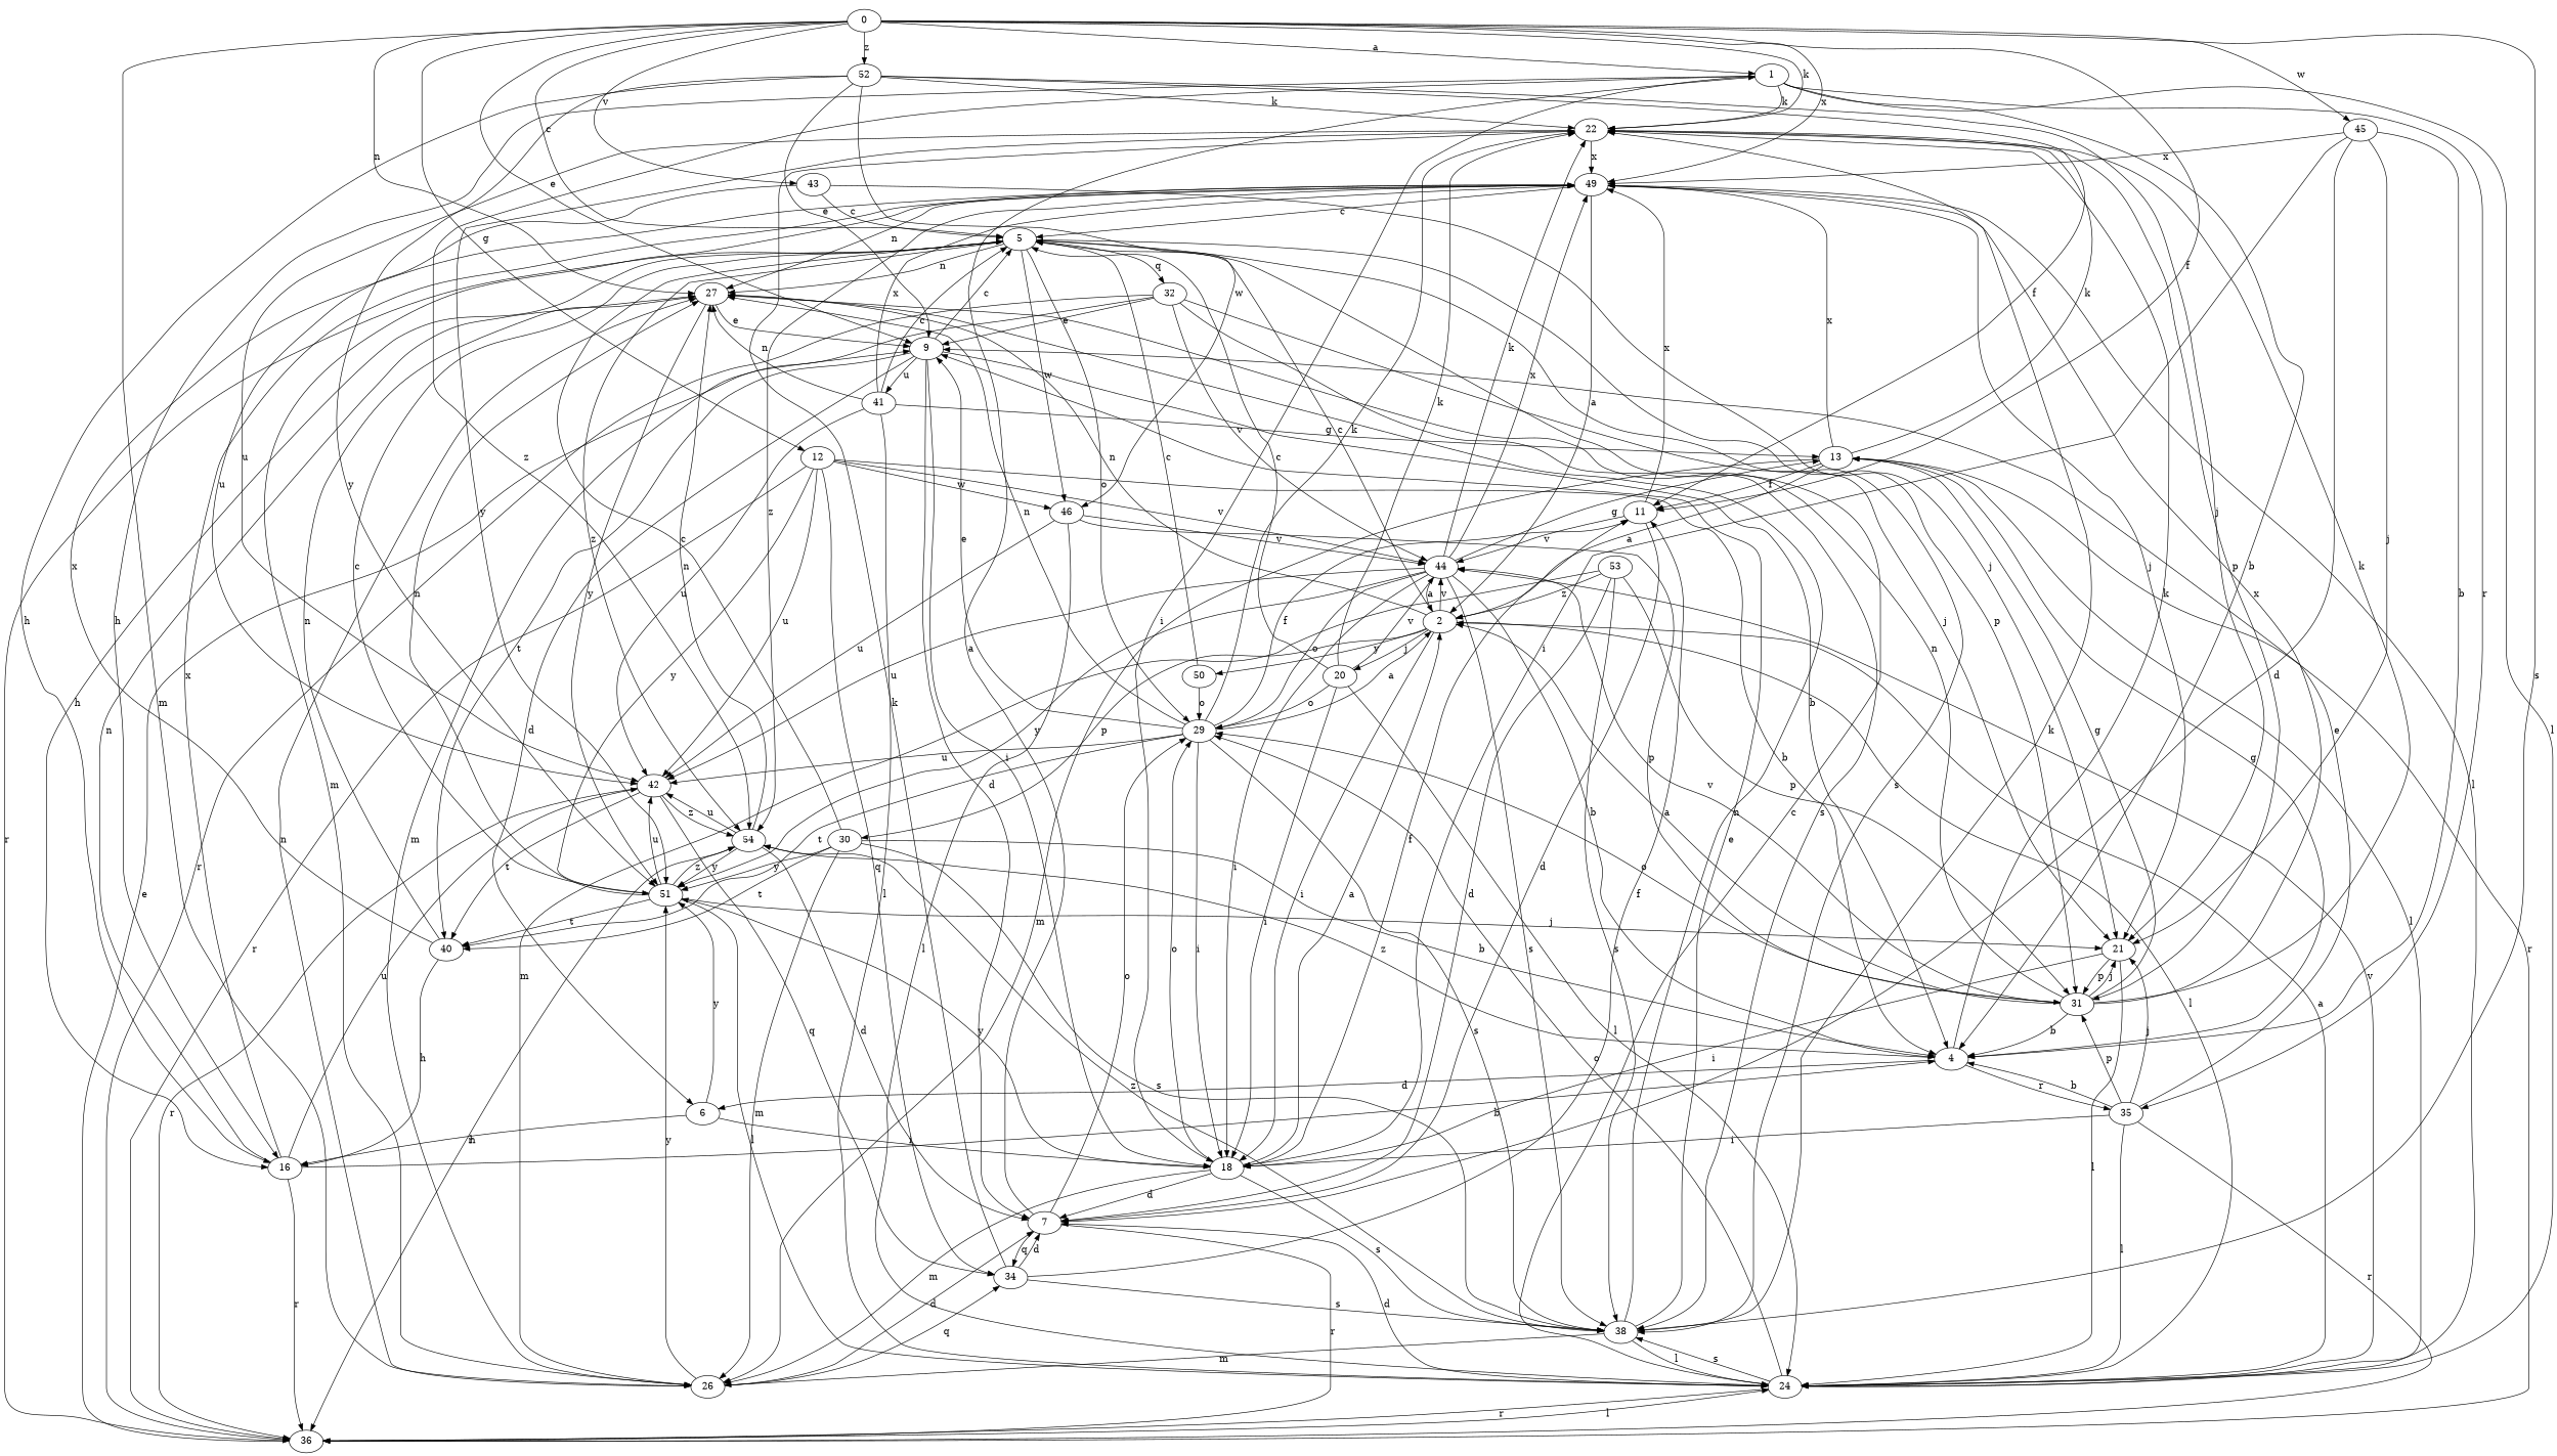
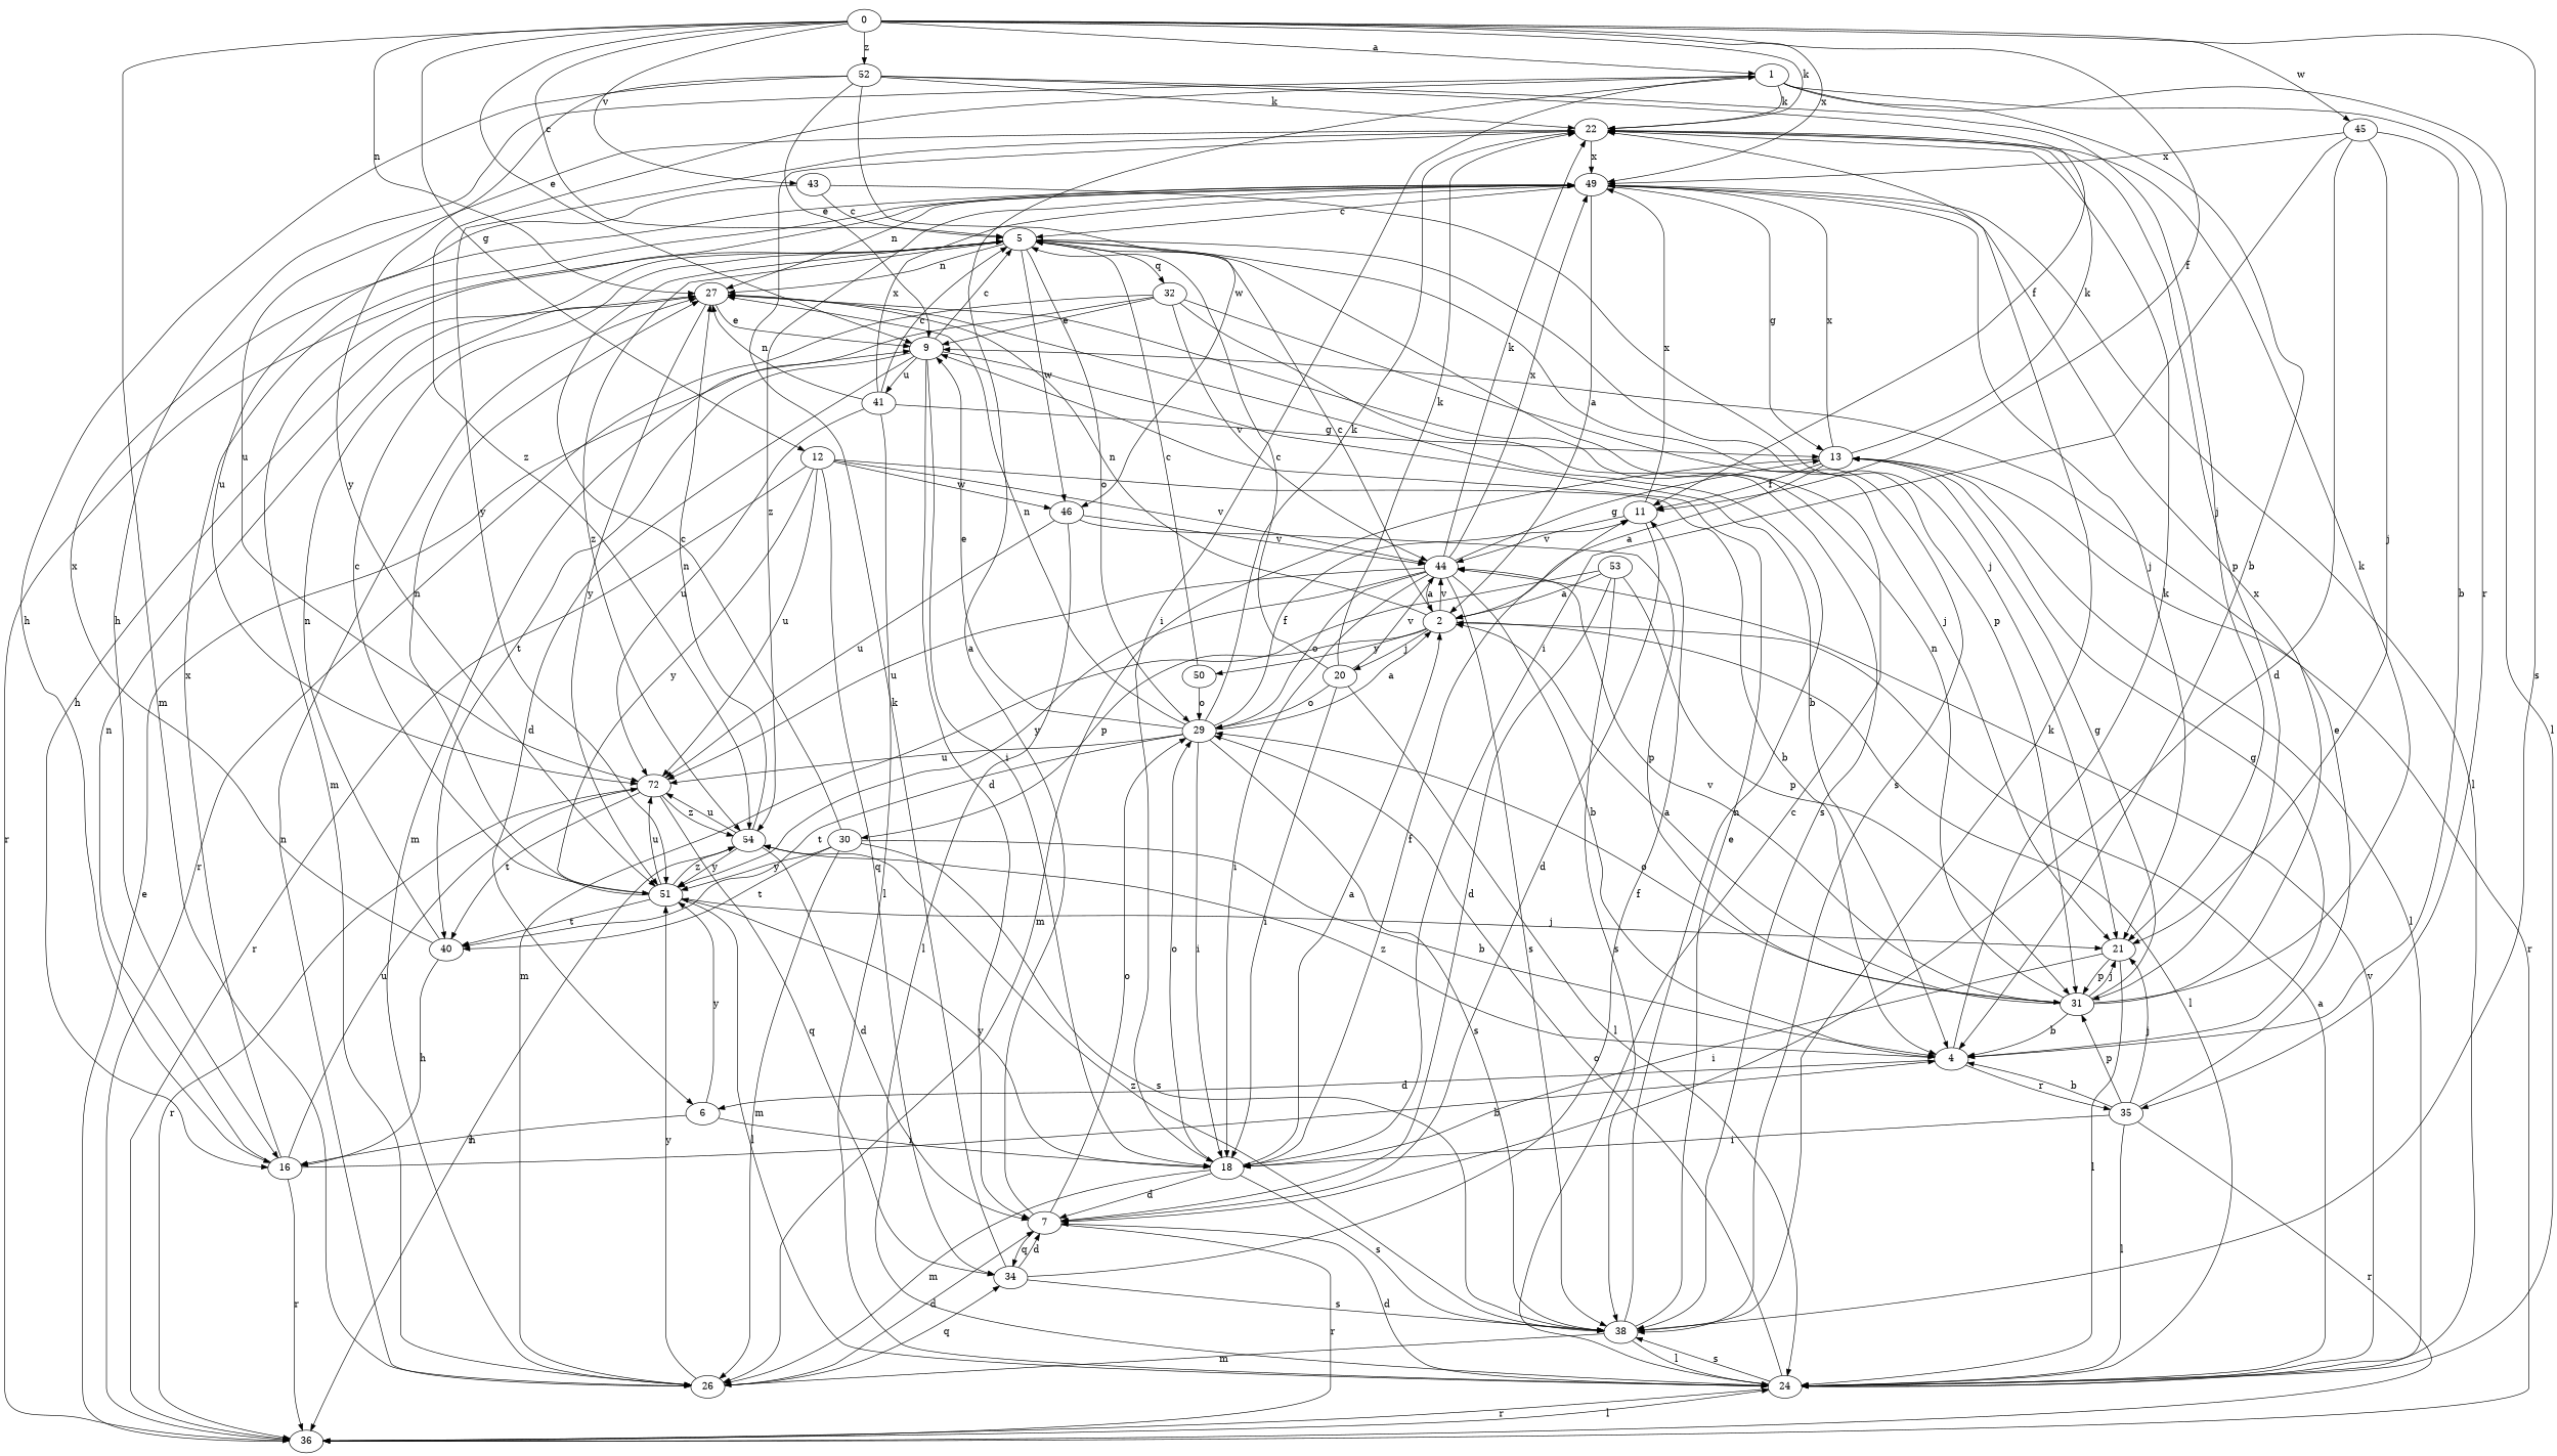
  strict digraph {
    0
    1
    5
    9
    11
    12
    22
    26
    27
    38
    43
    45
    49
    52
    4
    16
    18
    24
    35
    54
    29
    31
    n23 [label=32]
    36
    46
    6
    7
    40
    41
    44
    51
    34
-   42
+   42 [label=72]
    21
    2
    13
    53
    20
    30
    50
    0 -> 1 [label=a]
    0 -> 5 [label=c]
    0 -> 9 [label=e]
    0 -> 11 [label=f]
    0 -> 12 [label=g]
    0 -> 22 [label=k]
    0 -> 26 [label=m]
    0 -> 27 [label=n]
    0 -> 38 [label=s]
    0 -> 43 [label=v]
    0 -> 45 [label=w]
    0 -> 49 [label=x]
    0 -> 52 [label=z]
    1 -> 22 [label=k]
    1 -> 4 [label=b]
    1 -> 16 [label=h]
    1 -> 18 [label=i]
    1 -> 24 [label=l]
    1 -> 35 [label=r]
    1 -> 54 [label=z]
    5 -> 27 [label=n]
    5 -> 38 [label=s]
    5 -> 16 [label=h]
    5 -> 54 [label=z]
    5 -> 29 [label=o]
    5 -> 31 [label=p]
    5 -> n23 [label=q]
    5 -> 36 [label=r]
    5 -> 46 [label=w]
    9 -> 5 [label=c]
    9 -> 4 [label=b]
    9 -> 18 [label=i]
    9 -> 6 [label=d]
    9 -> 7 [label=d]
    9 -> 40 [label=t]
    9 -> 41 [label=u]
    11 -> 49 [label=x]
    11 -> 7 [label=d]
    11 -> 44 [label=v]
    12 -> 4 [label=b]
    12 -> 36 [label=r]
    12 -> 46 [label=w]
    12 -> 44 [label=v]
    12 -> 51 [label=y]
    12 -> 34 [label=q]
    12 -> 42 [label=u]
    22 -> 49 [label=x]
    22 -> 31 [label=p]
    22 -> 51 [label=y]
    22 -> 42 [label=u]
    26 -> 27 [label=n]
    26 -> 7 [label=d]
    26 -> 51 [label=y]
    26 -> 34 [label=q]
    27 -> 9 [label=e]
    27 -> 51 [label=y]
    38 -> 9 [label=e]
    38 -> 22 [label=k]
    38 -> 26 [label=m]
    38 -> 27 [label=n]
    38 -> 24 [label=l]
    38 -> 54 [label=z]
    43 -> 5 [label=c]
    43 -> 42 [label=u]
    43 -> 21 [label=j]
    45 -> 49 [label=x]
    45 -> 4 [label=b]
    45 -> 18 [label=i]
    45 -> 7 [label=d]
    45 -> 21 [label=j]
    49 -> 5 [label=c]
    49 -> 26 [label=m]
    49 -> 27 [label=n]
    49 -> 24 [label=l]
    49 -> 54 [label=z]
    49 -> 21 [label=j]
    49 -> 2 [label=a]
+   49 -> 13 [label=g]
    52 -> 9 [label=e]
    52 -> 11 [label=f]
    52 -> 22 [label=k]
    52 -> 16 [label=h]
    52 -> 46 [label=w]
    52 -> 51 [label=y]
    52 -> 21 [label=j]
    4 -> 22 [label=k]
    4 -> 35 [label=r]
    4 -> 54 [label=z]
    4 -> 6 [label=d]
    4 -> 13 [label=g]
    16 -> 27 [label=n]
    16 -> 49 [label=x]
    16 -> 4 [label=b]
    16 -> 36 [label=r]
    16 -> 42 [label=u]
    18 -> 11 [label=f]
    18 -> 26 [label=m]
    18 -> 38 [label=s]
    18 -> 29 [label=o]
    18 -> 7 [label=d]
    18 -> 51 [label=y]
    18 -> 2 [label=a]
    24 -> 5 [label=c]
    24 -> 38 [label=s]
    24 -> 29 [label=o]
    24 -> 36 [label=r]
    24 -> 7 [label=d]
    24 -> 44 [label=v]
    24 -> 2 [label=a]
    35 -> 9 [label=e]
    35 -> 4 [label=b]
    35 -> 18 [label=i]
    35 -> 24 [label=l]
    35 -> 31 [label=p]
    35 -> 36 [label=r]
    35 -> 21 [label=j]
    54 -> 27 [label=n]
    54 -> 36 [label=r]
    54 -> 7 [label=d]
    54 -> 51 [label=y]
    54 -> 42 [label=u]
    29 -> 9 [label=e]
    29 -> 11 [label=f]
    29 -> 22 [label=k]
    29 -> 27 [label=n]
    29 -> 38 [label=s]
    29 -> 18 [label=i]
    29 -> 40 [label=t]
    29 -> 42 [label=u]
    29 -> 2 [label=a]
    31 -> 22 [label=k]
    31 -> 27 [label=n]
    31 -> 49 [label=x]
    31 -> 4 [label=b]
    31 -> 29 [label=o]
    31 -> 44 [label=v]
    31 -> 21 [label=j]
    31 -> 2 [label=a]
    31 -> 13 [label=g]
    n23 -> 9 [label=e]
    n23 -> 26 [label=m]
    n23 -> 38 [label=s]
    n23 -> 36 [label=r]
    n23 -> 44 [label=v]
    n23 -> 21 [label=j]
    36 -> 9 [label=e]
    36 -> 24 [label=l]
    46 -> 24 [label=l]
    46 -> 31 [label=p]
    46 -> 44 [label=v]
    46 -> 42 [label=u]
    6 -> 16 [label=h]
    6 -> 18 [label=i]
    6 -> 51 [label=y]
    7 -> 1 [label=a]
    7 -> 29 [label=o]
    7 -> 36 [label=r]
    7 -> 34 [label=q]
    40 -> 27 [label=n]
    40 -> 49 [label=x]
    40 -> 16 [label=h]
    41 -> 5 [label=c]
    41 -> 27 [label=n]
    41 -> 49 [label=x]
    41 -> 24 [label=l]
    41 -> 42 [label=u]
    41 -> 13 [label=g]
    44 -> 22 [label=k]
    44 -> 38 [label=s]
    44 -> 49 [label=x]
    44 -> 4 [label=b]
    44 -> 18 [label=i]
    44 -> 29 [label=o]
    44 -> 51 [label=y]
    44 -> 42 [label=u]
    44 -> 2 [label=a]
    44 -> 13 [label=g]
    51 -> 5 [label=c]
    51 -> 27 [label=n]
    51 -> 24 [label=l]
    51 -> 54 [label=z]
    51 -> 40 [label=t]
    51 -> 42 [label=u]
    51 -> 21 [label=j]
    34 -> 11 [label=f]
    34 -> 22 [label=k]
    34 -> 38 [label=s]
    34 -> 7 [label=d]
    42 -> 54 [label=z]
    42 -> 36 [label=r]
    42 -> 40 [label=t]
    42 -> 34 [label=q]
    21 -> 18 [label=i]
    21 -> 24 [label=l]
    21 -> 31 [label=p]
    2 -> 5 [label=c]
    2 -> 27 [label=n]
-   2 -> 18 [label=i]
    2 -> 24 [label=l]
    2 -> 44 [label=v]
    2 -> 20 [label=j]
    2 -> 30 [label=p]
    2 -> 50 [label=y]
    13 -> 11 [label=f]
    13 -> 22 [label=k]
    13 -> 26 [label=m]
    13 -> 49 [label=x]
    13 -> 24 [label=l]
    13 -> 36 [label=r]
    13 -> 2 [label=a]
    53 -> 26 [label=m]
    53 -> 38 [label=s]
    53 -> 31 [label=p]
    53 -> 7 [label=d]
-   53 -> 2 [label=z]
+   53 -> 2 [label=a]
    20 -> 5 [label=c]
    20 -> 22 [label=k]
    20 -> 18 [label=i]
    20 -> 24 [label=l]
    20 -> 29 [label=o]
    20 -> 44 [label=v]
    30 -> 5 [label=c]
    30 -> 26 [label=m]
    30 -> 38 [label=s]
    30 -> 4 [label=b]
    30 -> 40 [label=t]
    30 -> 51 [label=y]
    50 -> 5 [label=c]
    50 -> 29 [label=o]
  }
